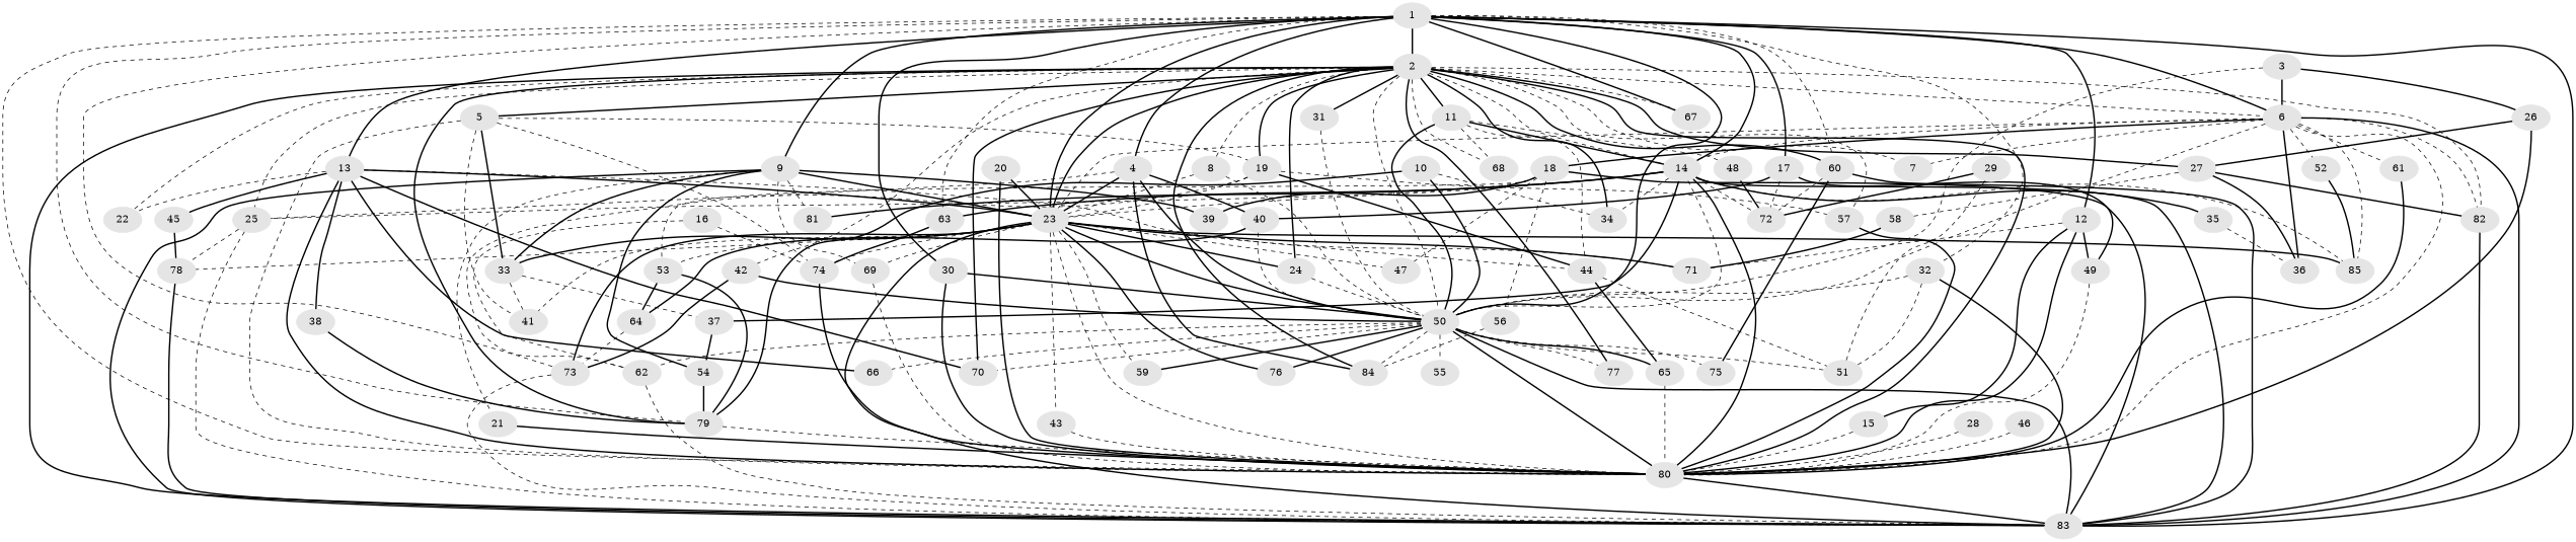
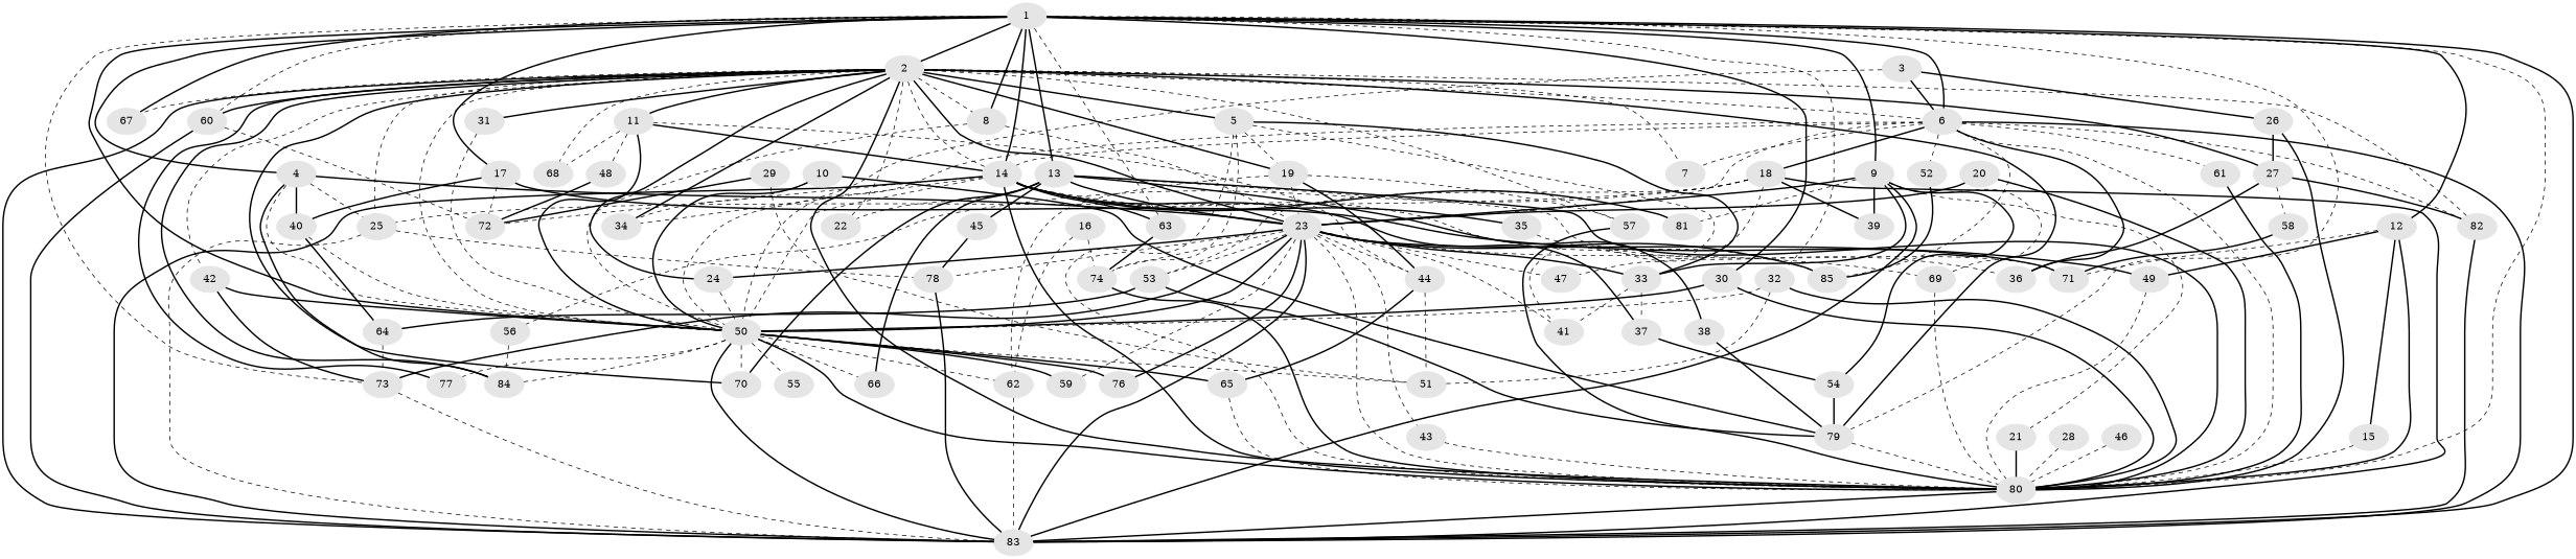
  graph {
    node [color=gray90 style=filled]
    edge [style=bold weight=1.0]
    1
    2
    4
    6
    9
    12
    13
    14
    17
    23
    30
    32
    50
    60
    63
    67
    73
    79
    80
    83
    5
    7
    8
    11
    19
    22
    24
    25
    27
    31
    34
    42
    57
    68
    70
    77
    82
    84
    40
    18
    36
    52
    61
    85
    33
    21
    39
    54
    69
    81
    15
    49
    71
    38
    45
    66
    35
    37
    72
    41
    74
    44
    47
    53
    43
    59
    76
    78
    51
    62
    65
    55
-   75
    48
    58
    3
    26
    64
    56
    10
    16
    20
    28
    29
    46
    1 -- 2 [weight=4.0]
    1 -- 4
    1 -- 6 [weight=2.0]
    1 -- 9
    1 -- 12
    1 -- 13
    1 -- 14 [weight=3.0]
    1 -- 17
-   1 -- 23 [weight=2.0]
+   1 -- 8 [weight=2.0]
    1 -- 30
    1 -- 32 [style=dashed]
    1 -- 50 [weight=3.0]
    1 -- 60 [style=dashed]
    1 -- 63 [style=dashed]
    1 -- 67
    1 -- 73 [style=dashed]
    1 -- 79 [style=dashed]
    1 -- 80 [style=dashed weight=3.0]
    1 -- 83 [weight=2.0]
    2 -- 6 [style=dashed weight=2.0]
    2 -- 14 [style=dashed weight=2.0]
    2 -- 23 [weight=2.0]
    2 -- 50 [style=dashed weight=2.0]
    2 -- 60
    2 -- 67 [style=dashed]
    2 -- 79
    2 -- 80 [weight=2.0]
    2 -- 83 [weight=2.0]
    2 -- 5
    2 -- 7 [style=dashed]
    2 -- 8 [style=dashed]
    2 -- 11
    2 -- 19
    2 -- 22 [style=dashed]
    2 -- 24
    2 -- 25 [style=dashed]
    2 -- 27 [weight=2.0]
    2 -- 31
    2 -- 34
    2 -- 42 [style=dashed]
    2 -- 57 [style=dashed]
    2 -- 68 [style=dashed]
    2 -- 70
    2 -- 77
    2 -- 82 [style=dashed]
    2 -- 84
    4 -- 23
-   4 -- 50
+   4 -- 50 [style=dashed]
    4 -- 25 [style=dashed]
    4 -- 84
    4 -- 40 [weight=2.0]
    6 -- 14 [style=dashed]
    6 -- 23 [style=dashed]
    6 -- 50 [style=dashed]
    6 -- 80 [style=dashed]
    6 -- 83 [weight=2.0]
    6 -- 7 [style=dashed]
    6 -- 82 [style=dashed]
    6 -- 18
    6 -- 36 [weight=2.0]
    6 -- 52 [style=dashed]
    6 -- 61 [style=dashed weight=2.0]
    6 -- 85 [style=dashed]
    9 -- 23
    9 -- 83
    9 -- 33
    9 -- 21 [style=dashed]
    9 -- 39
    9 -- 54
    9 -- 69 [style=dashed]
    9 -- 81 [style=dashed]
    12 -- 80 [weight=2.0]
    12 -- 15
    12 -- 49
    12 -- 71 [style=dashed]
    13 -- 23
    13 -- 80
    13 -- 22 [style=dashed]
    13 -- 70
    13 -- 71 [style=dashed]
    13 -- 38
    13 -- 45
    13 -- 66
    14 -- 23 [style=dashed]
    14 -- 50 [style=dashed]
    14 -- 63
    14 -- 80
    14 -- 83
    14 -- 34 [style=dashed]
    14 -- 85 [style=dashed]
    14 -- 81
    14 -- 35
    14 -- 37
    14 -- 72 [style=dashed]
    17 -- 40
    17 -- 49
    17 -- 72 [style=dashed]
    23 -- 50 [weight=2.0]
    23 -- 73
    23 -- 80 [style=dashed]
    23 -- 83
    23 -- 24
    23 -- 85
    23 -- 33
    23 -- 69 [style=dashed]
    23 -- 71
    23 -- 41 [style=dashed]
    23 -- 74 [style=dashed]
    23 -- 44 [style=dashed]
    23 -- 47 [style=dashed]
    23 -- 53 [style=dashed]
    23 -- 43 [style=dashed]
    23 -- 59 [style=dashed]
    23 -- 76
    23 -- 78 [style=dashed]
    30 -- 50
    30 -- 80
    32 -- 50 [style=dashed]
    32 -- 80
    32 -- 51 [style=dashed]
    50 -- 80
    50 -- 83 [weight=2.0]
    50 -- 70 [style=dashed]
    50 -- 77 [style=dashed]
    50 -- 84 [style=dashed]
    50 -- 66 [style=dashed weight=2.0]
    50 -- 59
    50 -- 76
    50 -- 51 [style=dashed]
    50 -- 62 [style=dashed]
    50 -- 65
    50 -- 55 [style=dashed]
-   50 -- 75 [style=dashed]
    60 -- 83
    60 -- 72 [style=dashed]
-   60 -- 75
    63 -- 74
    73 -- 83 [style=dashed]
    79 -- 80 [style=dashed]
    80 -- 83
    5 -- 80 [style=dashed weight=2.0]
    5 -- 19 [style=dashed]
    5 -- 33
    5 -- 41 [style=dashed]
    5 -- 74 [style=dashed]
    8 -- 23 [style=dashed]
    8 -- 50 [style=dashed]
    11 -- 14
    11 -- 50
    11 -- 68 [style=dashed weight=2.0]
    11 -- 44 [style=dashed]
    11 -- 48 [style=dashed]
    19 -- 23 [style=dashed]
    19 -- 57 [style=dashed]
    19 -- 44
    19 -- 62 [style=dashed]
    24 -- 50 [style=dashed]
    25 -- 83 [style=dashed]
    25 -- 78 [style=dashed]
    27 -- 82
    27 -- 36
    27 -- 58 [style=dashed]
    31 -- 50 [style=dashed]
    42 -- 50
    42 -- 73
    57 -- 80
    82 -- 83
    40 -- 50 [style=dashed]
    40 -- 64
    18 -- 83
    18 -- 25 [style=dashed]
    18 -- 39
    18 -- 47 [style=dashed]
    18 -- 53 [style=dashed]
    18 -- 56 [style=dashed]
    52 -- 85
    61 -- 80
    33 -- 37 [style=dashed]
    33 -- 41 [style=dashed]
    21 -- 80
    54 -- 79
    69 -- 80 [style=dashed]
    15 -- 80 [style=dashed]
    49 -- 80 [style=dashed]
    38 -- 79
    45 -- 78
    35 -- 36 [style=dashed]
    37 -- 54
    74 -- 80
    44 -- 51 [style=dashed]
    44 -- 65
    53 -- 79
    53 -- 64
    43 -- 80 [style=dashed]
    78 -- 83
    62 -- 83 [style=dashed]
    65 -- 80 [style=dashed]
    48 -- 72
    58 -- 71
    3 -- 6
    3 -- 50 [style=dashed]
    3 -- 26
    26 -- 80
    26 -- 27
    64 -- 73 [style=dashed]
    56 -- 84 [style=dashed]
    10 -- 50
    10 -- 79
    10 -- 34 [style=dashed]
    16 -- 74 [style=dashed]
    16 -- 62 [style=dashed]
    20 -- 23
    20 -- 80
    28 -- 80 [style=dashed]
    29 -- 72
    29 -- 51 [style=dashed]
    46 -- 80 [style=dashed]
  }
